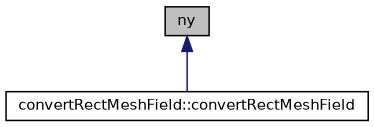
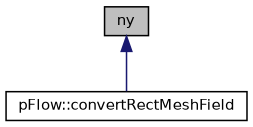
  digraph {
    rankdir=TB
    node [color=black fontname=Helvetica fontsize=10 shape=record style=filled]
    n1 [fillcolor=grey75 fontcolor=black height=0.2 label=ny width=0.4]
-   n2 [fillcolor=white height=0.2 label="convertRectMeshField::convertRectMeshField" width=0.4]
+   n2 [fillcolor=white height=0.2 label="pFlow::convertRectMeshField" width=0.4]
    n1 -> n2 [color=midnightblue dir=back fontname=Helvetica fontsize=10 labelfontname=Helvetica labelfontsize=10 style=solid]
  }
